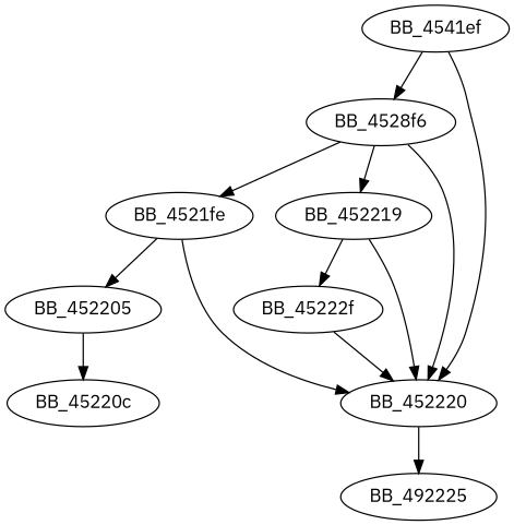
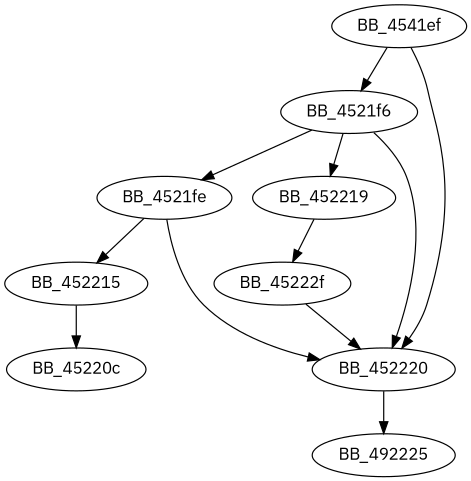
  digraph {
    fontname="IBM Plex Sans"
    node [fontname="IBM Plex Sans"]
    edge [fontname="IBM Plex Sans"]
    n1 [label=BB_4541ef]
-   BB_4521f6 [label=BB_4528f6]
+   BB_4521f6
    BB_452220
    BB_4521fe
    BB_452219
    n6 [label=BB_492225]
-   BB_452205
+   BB_452205 [label=BB_452215]
    BB_45220c
    BB_45222f
    n1 -> BB_4521f6
    n1 -> BB_452220
    BB_4521f6 -> BB_452220
    BB_4521f6 -> BB_4521fe
    BB_4521f6 -> BB_452219
    BB_452220 -> n6
    BB_4521fe -> BB_452220
    BB_4521fe -> BB_452205
-   BB_452219 -> BB_452220
    BB_452219 -> BB_45222f
    BB_452205 -> BB_45220c
    BB_45222f -> BB_452220
  }
